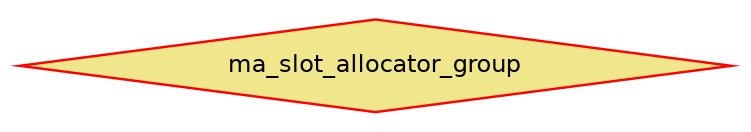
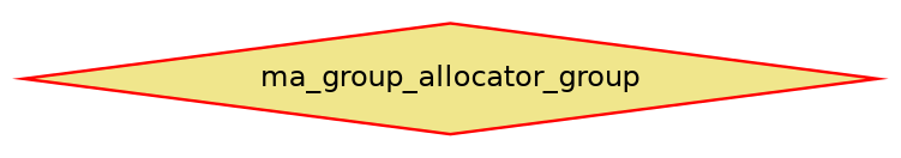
  digraph {
    rankdir=LR
-   n1 [color=red fillcolor=khaki fontname=Helvetica fontsize=10 height=0.2 label=ma_slot_allocator_group shape=diamond style=filled width=0.4]
+   n1 [color=red fillcolor=khaki fontname=Helvetica fontsize=10 height=0.2 label=ma_group_allocator_group shape=diamond style=filled width=0.4]
  }
